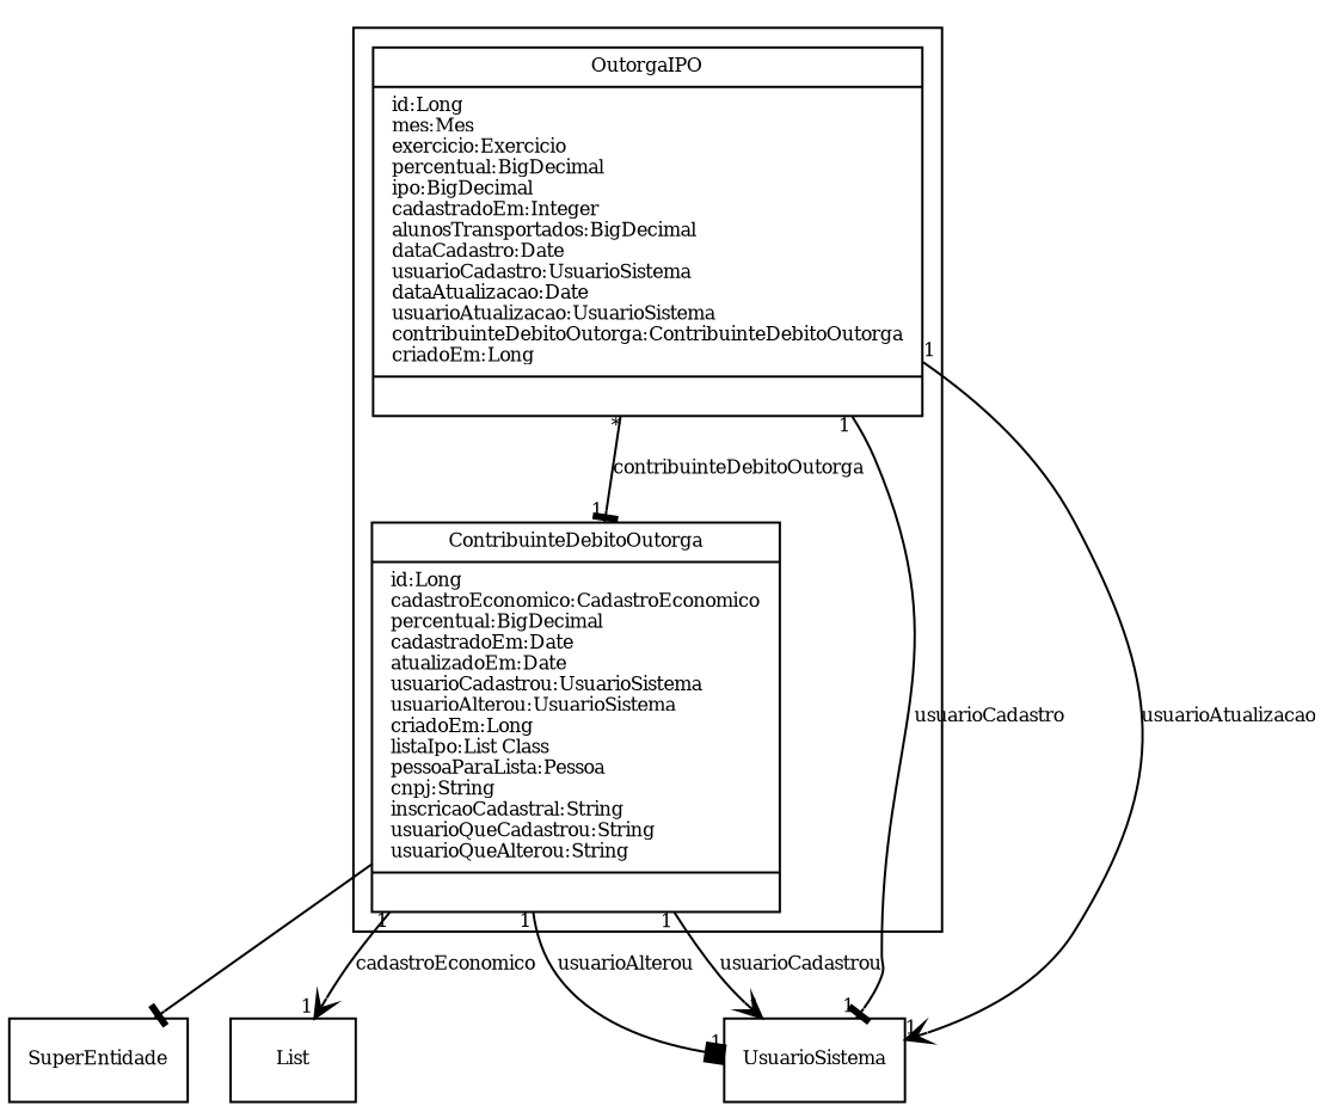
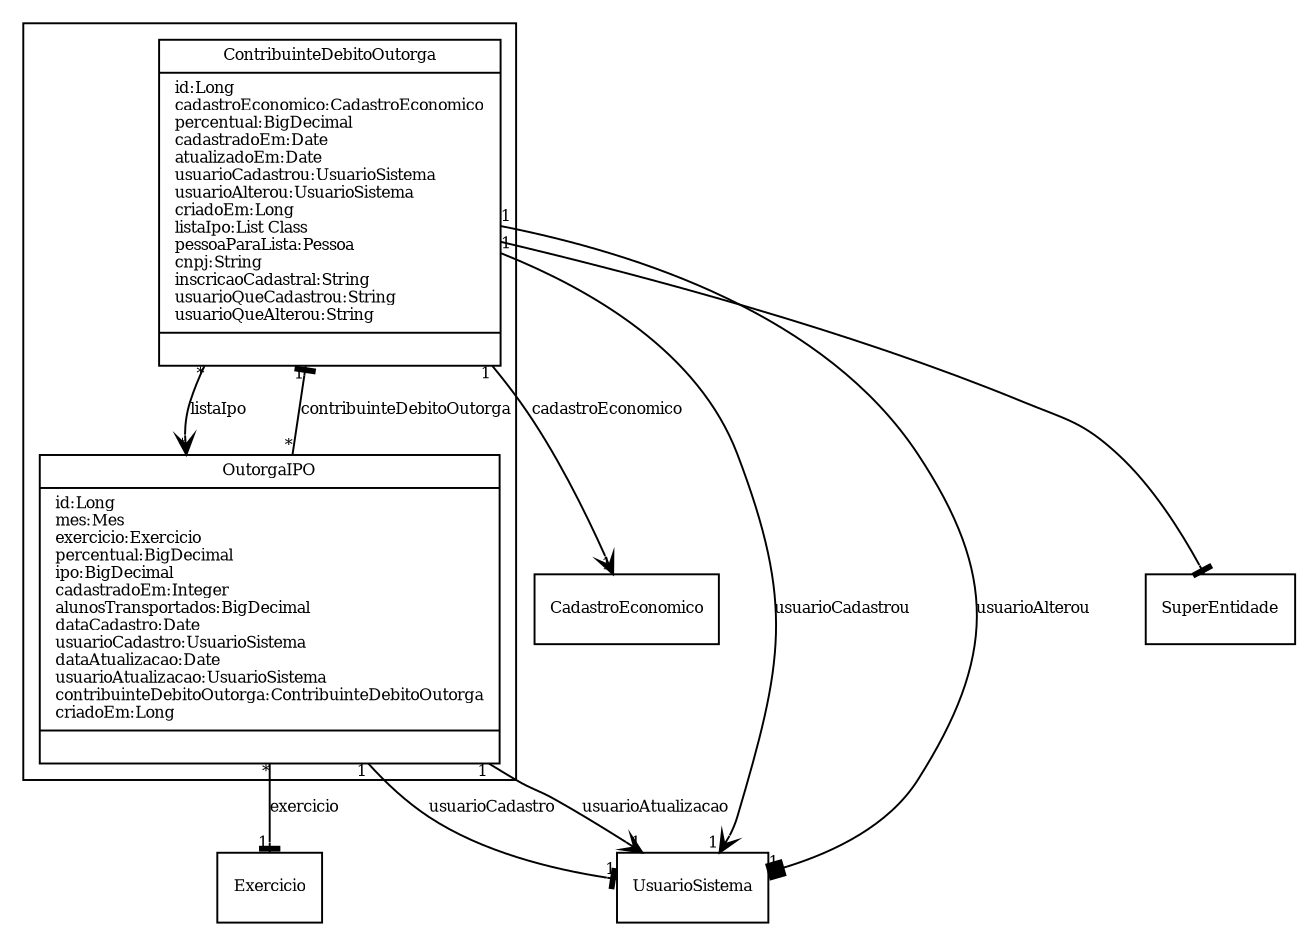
  digraph {
    fontname="Times-Roman"
    fontsize=8
    node [fontname="Times-Roman" fontsize=8 shape=record]
    edge [arrowhead=vee fontname="Times-Roman" fontsize=8 headlabel=1 taillabel=1]
    n1 [label="{ContribuinteDebitoOutorga|id:Long\lcadastroEconomico:CadastroEconomico\lpercentual:BigDecimal\lcadastradoEm:Date\latualizadoEm:Date\lusuarioCadastrou:UsuarioSistema\lusuarioAlterou:UsuarioSistema\lcriadoEm:Long\llistaIpo:List Class\lpessoaParaLista:Pessoa\lcnpj:String\linscricaoCadastral:String\lusuarioQueCadastrou:String\lusuarioQueAlterou:String\l|\l}"]
    n2 [label="{OutorgaIPO|id:Long\lmes:Mes\lexercicio:Exercicio\lpercentual:BigDecimal\lipo:BigDecimal\lcadastradoEm:Integer\lalunosTransportados:BigDecimal\ldataCadastro:Date\lusuarioCadastro:UsuarioSistema\ldataAtualizacao:Date\lusuarioAtualizacao:UsuarioSistema\lcontribuinteDebitoOutorga:ContribuinteDebitoOutorga\lcriadoEm:Long\l|\l}"]
-   CadastroEconomico [label=List]
+   CadastroEconomico
    UsuarioSistema
    SuperEntidade
+   Exercicio
    subgraph cluster_1 {
      n1
      n2
    }
+   n1 -> n2 [headlabel="*" label=listaIpo taillabel="*"]
    n1 -> CadastroEconomico [label=cadastroEconomico]
    n1 -> UsuarioSistema [label=usuarioCadastrou]
    n1 -> UsuarioSistema [arrowhead=box label=usuarioAlterou]
    n1 -> SuperEntidade [arrowhead=tee headlabel="" taillabel=""]
    n2 -> n1 [arrowhead=tee label=contribuinteDebitoOutorga taillabel="*"]
    n2 -> UsuarioSistema [arrowhead=tee label=usuarioCadastro]
    n2 -> UsuarioSistema [label=usuarioAtualizacao]
+   n2 -> Exercicio [arrowhead=tee label=exercicio taillabel="*"]
  }
